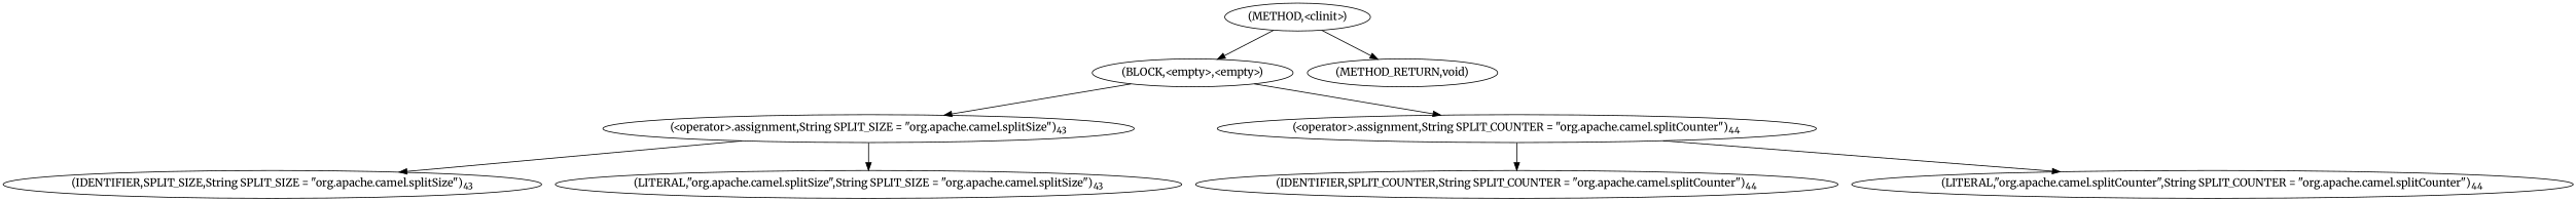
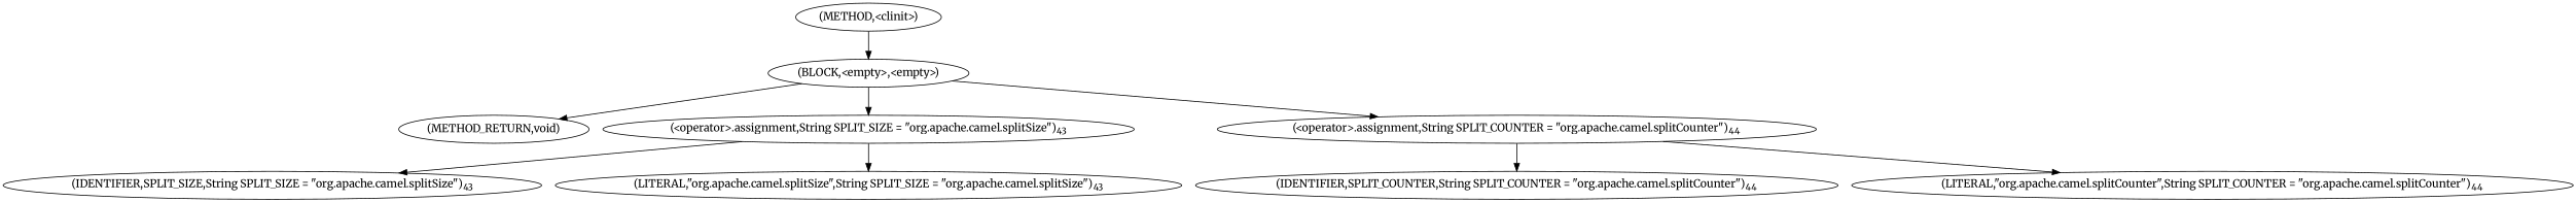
  digraph {
    fontname=Merriweather
    node [fontname=Merriweather]
    edge [fontname=Merriweather]
    n1 [label=<(METHOD,&lt;clinit&gt;)>]
    n2 [label=<(BLOCK,&lt;empty&gt;,&lt;empty&gt;)>]
    n3 [label=<(METHOD_RETURN,void)>]
    n4 [label=<(&lt;operator&gt;.assignment,String SPLIT_SIZE = &quot;org.apache.camel.splitSize&quot;)<SUB>43</SUB>>]
    n5 [label=<(&lt;operator&gt;.assignment,String SPLIT_COUNTER = &quot;org.apache.camel.splitCounter&quot;)<SUB>44</SUB>>]
    n6 [label=<(IDENTIFIER,SPLIT_SIZE,String SPLIT_SIZE = &quot;org.apache.camel.splitSize&quot;)<SUB>43</SUB>>]
    n7 [label=<(LITERAL,&quot;org.apache.camel.splitSize&quot;,String SPLIT_SIZE = &quot;org.apache.camel.splitSize&quot;)<SUB>43</SUB>>]
    n8 [label=<(IDENTIFIER,SPLIT_COUNTER,String SPLIT_COUNTER = &quot;org.apache.camel.splitCounter&quot;)<SUB>44</SUB>>]
    n9 [label=<(LITERAL,&quot;org.apache.camel.splitCounter&quot;,String SPLIT_COUNTER = &quot;org.apache.camel.splitCounter&quot;)<SUB>44</SUB>>]
    n1 -> n2
-   n1 -> n3
+   n2 -> n3
    n2 -> n4
    n2 -> n5
    n4 -> n6
    n4 -> n7
    n5 -> n8
    n5 -> n9
  }
